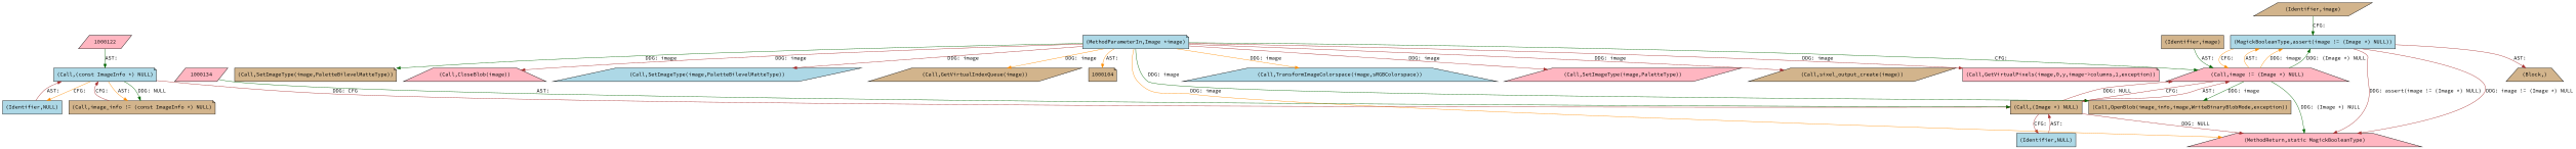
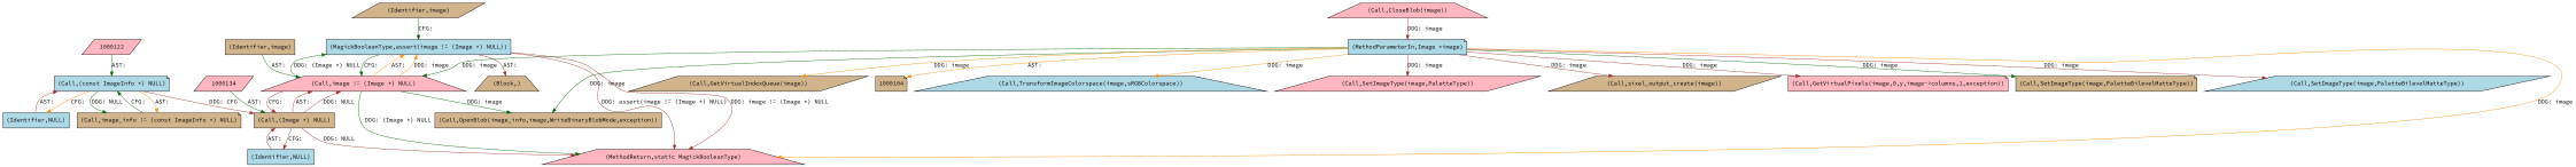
  digraph {
    fontname="Source Code Pro"
    node [fillcolor=tan fontname="Source Code Pro" shape=parallelogram style=filled]
    edge [color=brown fontname="Source Code Pro"]
    n1 [fillcolor=lightblue label="(MagickBooleanType,assert(image != (Image *) NULL))" shape=box]
    n2 [fillcolor=lightpink label="(Call,image != (Image *) NULL)" shape=trapezium]
    n3 [fillcolor=lightpink label="(MethodReturn,static MagickBooleanType)" shape=trapezium]
    n4 [label="(Block,)" shape=trapezium]
    n5 [label="(Call,(Image *) NULL)" shape=box]
    n6 [label="(Call,OpenBlob(image_info,image,WriteBinaryBlobMode,exception))" shape=box]
    n7 [fillcolor=lightblue label="(Identifier,NULL)" shape=box]
    n8 [fillcolor=lightblue label="(MethodParameterIn,Image *image)" shape=note]
    n9 [fillcolor=lightblue label="(Call,TransformImageColorspace(image,sRGBColorspace))" shape=trapezium]
    n10 [fillcolor=lightpink label="(Call,SetImageType(image,PaletteType))"]
    n11 [label="(Call,sixel_output_create(image))"]
    n12 [fillcolor=lightpink label="(Call,GetVirtualPixels(image,0,y,image->columns,1,exception))" shape=note]
    n13 [label="(Call,SetImageType(image,PaletteBilevelMatteType))" shape=note]
    n14 [fillcolor=lightpink label="(Call,CloseBlob(image))" shape=trapezium]
    n15 [fillcolor=lightblue label="(Call,SetImageType(image,PaletteBilevelMatteType))"]
    n16 [label="(Call,GetVirtualIndexQueue(image))"]
    1000104 [shape=note]
    n18 [fillcolor=lightblue label="(Call,(const ImageInfo *) NULL)" shape=note]
    n19 [label="(Call,image_info != (const ImageInfo *) NULL)" shape=note]
    n20 [fillcolor=lightblue label="(Identifier,NULL)" shape=box]
    n21 [label="(Identifier,image)" shape=box]
    n22 [label="(Identifier,image)"]
    1000134 [fillcolor=lightpink]
    1000122 [fillcolor=lightpink]
-   n1 -> n2 [color=darkorange label="CFG: "]
+   n1 -> n2 [color=darkgreen label="CFG: "]
    n1 -> n3 [label="DDG: assert(image != (Image *) NULL)"]
    n1 -> n3 [label="DDG: image != (Image *) NULL"]
    n1 -> n4 [label="AST: "]
    n2 -> n1 [color=darkorange label="AST: "]
    n2 -> n1 [color=darkorange label="DDG: image"]
    n2 -> n1 [color=darkgreen label="DDG: (Image *) NULL"]
    n2 -> n3 [color=darkgreen label="DDG: (Image *) NULL"]
    n2 -> n5 [label="CFG: "]
    n2 -> n6 [color=darkgreen label="DDG: image"]
    n5 -> n2 [label="AST: "]
    n5 -> n2 [label="DDG: NULL"]
    n5 -> n3 [label="DDG: NULL"]
    n5 -> n7 [label="CFG: "]
    n7 -> n5 [label="AST: "]
-   n8 -> n2 [color=darkgreen label="CFG: "]
+   n8 -> n2 [color=darkgreen label="DDG: image"]
    n8 -> n3 [color=darkorange label="DDG: image"]
    n8 -> n6 [color=darkgreen label="DDG: image"]
    n8 -> n9 [color=darkorange label="DDG: image"]
    n8 -> n10 [label="DDG: image"]
    n8 -> n11 [label="DDG: image"]
    n8 -> n12 [label="DDG: image"]
    n8 -> n13 [color=darkgreen label="DDG: image"]
-   n8 -> n14 [label="DDG: image"]
+   n14 -> n8 [label="DDG: image"]
    n8 -> n15 [label="DDG: image"]
    n8 -> n16 [color=darkorange label="DDG: image"]
    n8 -> 1000104 [color=darkorange label="AST: "]
    n18 -> n5 [label="DDG: CFG"]
    n18 -> n19 [color=darkorange label="AST: "]
    n18 -> n19 [color=darkgreen label="DDG: NULL"]
    n18 -> n20 [color=darkorange label="CFG: "]
-   n19 -> n18 [label="CFG: "]
+   n19 -> n18 [color=darkgreen label="CFG: "]
    n20 -> n18 [label="AST: "]
    n21 -> n2 [color=darkgreen label="AST: "]
    n22 -> n1 [color=darkgreen label="CFG: "]
    1000134 -> n5 [color=darkgreen label="AST: "]
    1000122 -> n18 [color=darkgreen label="AST: "]
  }
